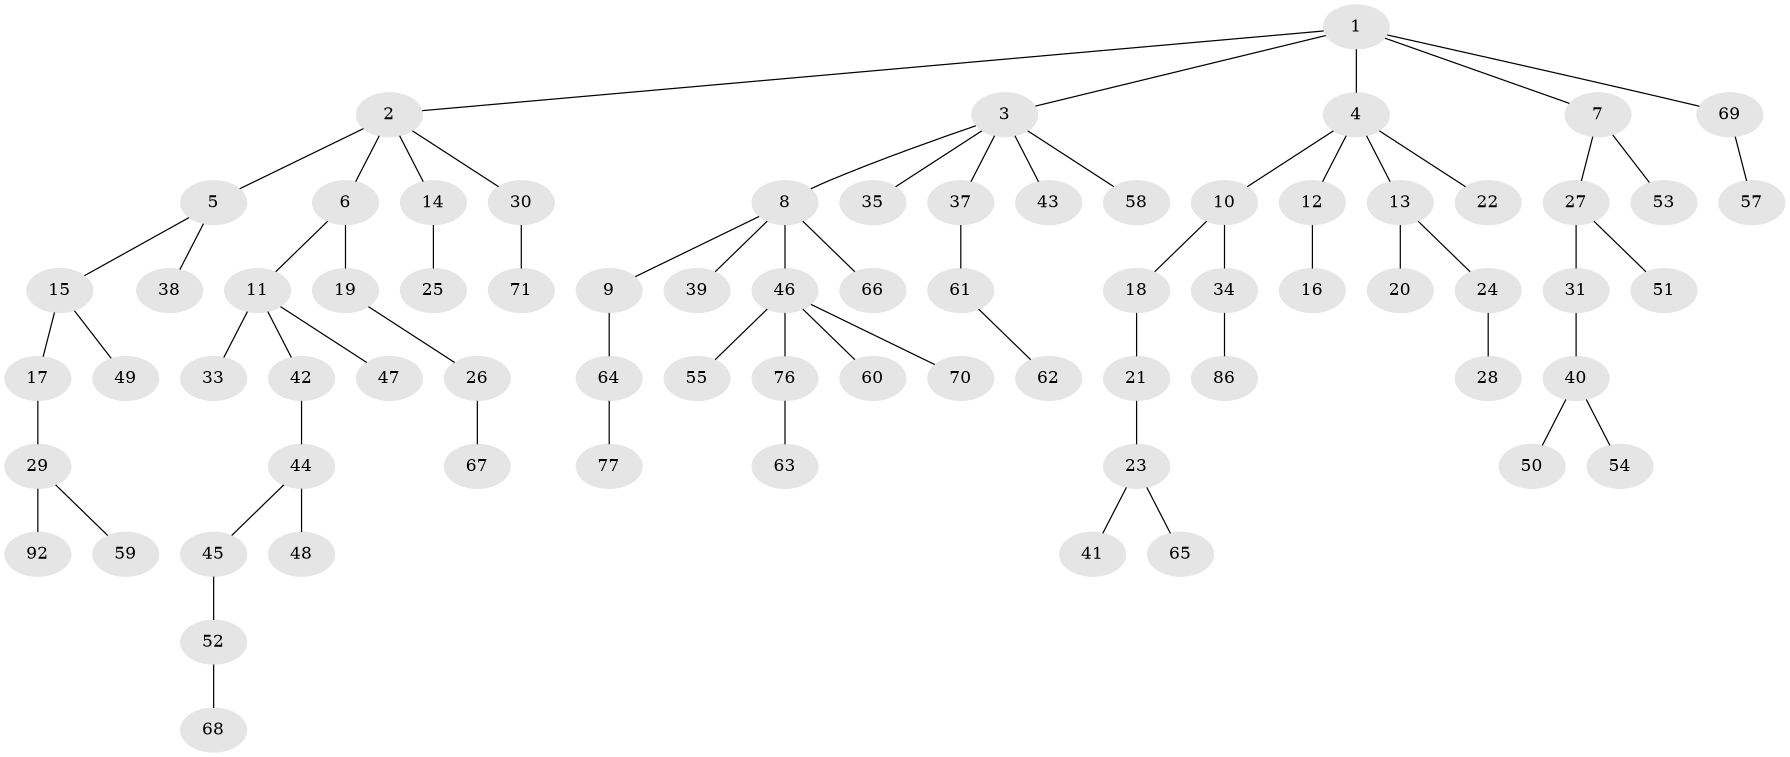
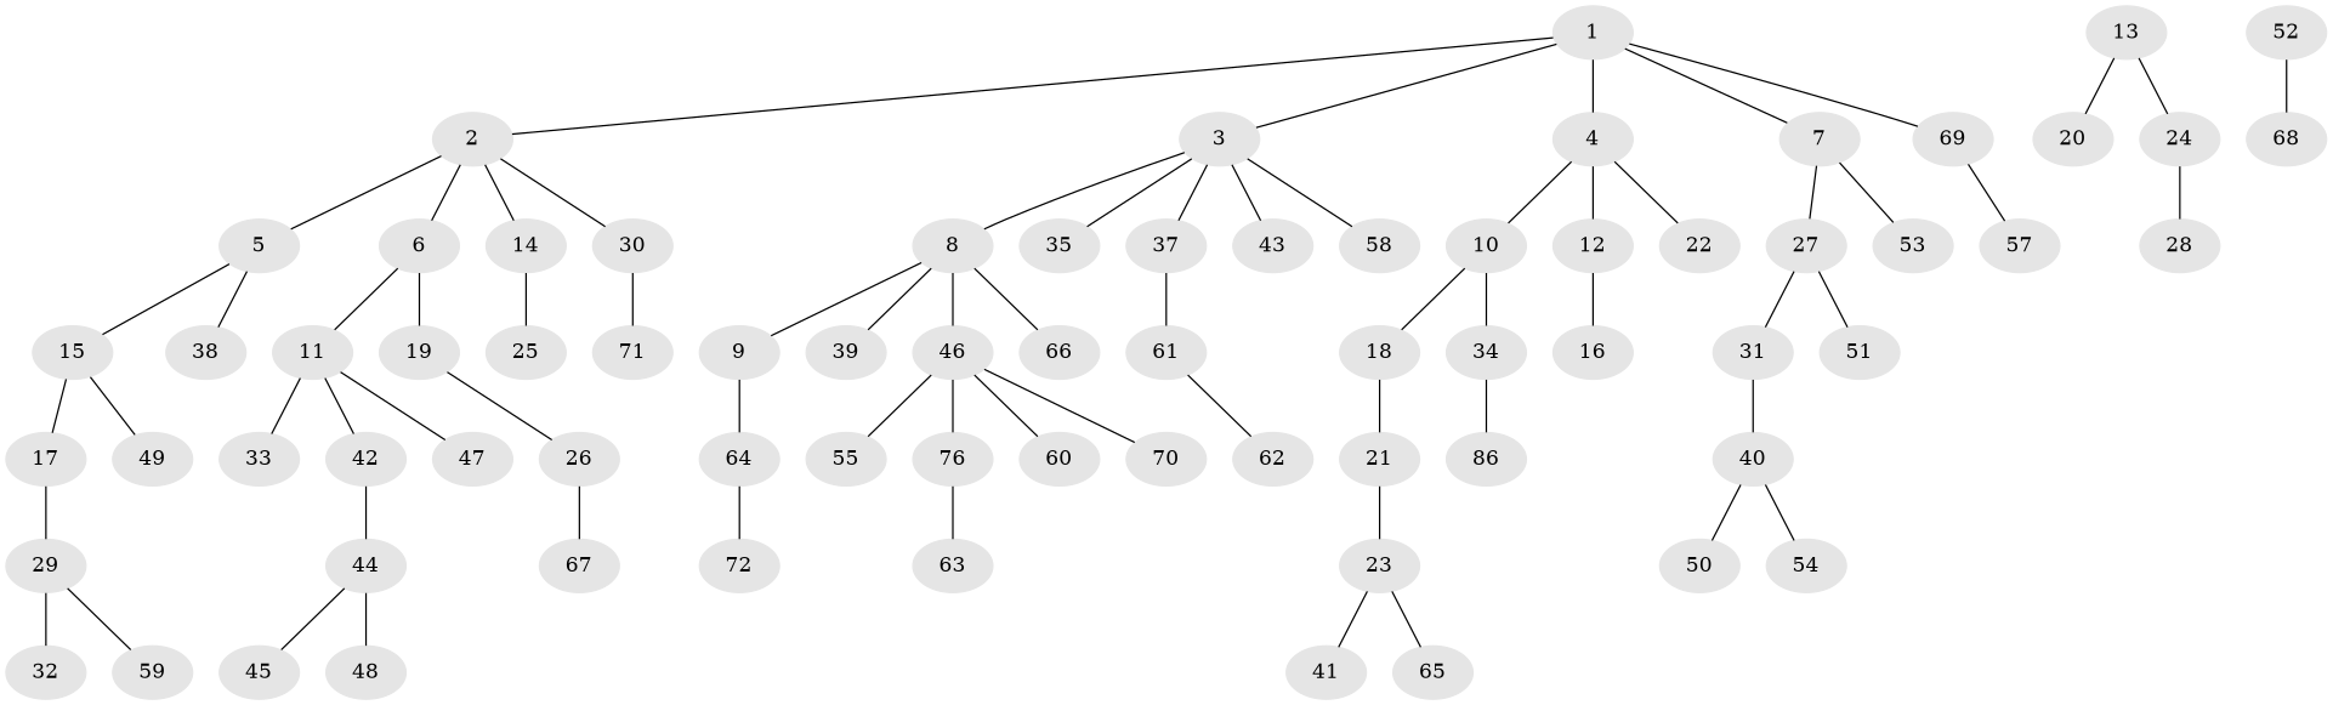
  graph {
    node [color=gray90 style=filled]
    edge [weight=1.0]
    1
    2
    3
    4
    7
    69
    5
    6
    14
    30
    8
    35
    37
    43
    58
    10
    12
    13
    22
    27
    53
    57
    15
    38
    11
    19
    25
    71
    9
    39
    46
    66
    61
    18
    34
    16
    20
    24
    17
    49
    33
    42
    47
    26
    31
    51
    64
    55
    n49 [label=76]
    60
    70
-   72 [label=77]
+   72
    21
    n54 [label=86]
    44
    28
    29
-   32 [label=92]
+   32
    59
    23
    67
    41
    65
    40
    50
    54
    62
    45
    48
    52
    68
    63
    1 -- 2
    1 -- 3
    1 -- 4
    1 -- 7
    1 -- 69
    2 -- 5 [weight=2.0]
    2 -- 6
    2 -- 14
    2 -- 30
    3 -- 8
    3 -- 35
    3 -- 37
    3 -- 43
    3 -- 58
    4 -- 10
    4 -- 12
-   4 -- 13
    4 -- 22
    7 -- 27
    7 -- 53 [weight=2.0]
    69 -- 57
    5 -- 15
    5 -- 38
    6 -- 11
    6 -- 19
    14 -- 25
    30 -- 71
    8 -- 9
    8 -- 39
    8 -- 46
    8 -- 66
    37 -- 61 [weight=2.0]
    10 -- 18
    10 -- 34 [weight=2.0]
    12 -- 16
    13 -- 20
    13 -- 24
    27 -- 31
    27 -- 51
    15 -- 17 [weight=2.0]
    15 -- 49
    11 -- 33 [weight=2.0]
    11 -- 42
    11 -- 47
    19 -- 26
    9 -- 64
    46 -- 55
    46 -- n49
    46 -- 60
    46 -- 70
    61 -- 62
    18 -- 21
    34 -- n54
    24 -- 28 [weight=2.0]
    17 -- 29
    42 -- 44
    26 -- 67
    31 -- 40
    64 -- 72
    n49 -- 63
    21 -- 23
    44 -- 45
    44 -- 48 [weight=2.0]
    29 -- 32 [weight=3.0]
    29 -- 59
    23 -- 41
    23 -- 65
    40 -- 50
    40 -- 54
-   45 -- 52
    52 -- 68
  }
